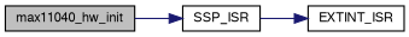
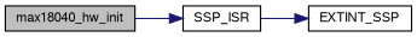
  digraph {
    rankdir=LR
    node [color=black fillcolor=white fontname=FreeSans fontsize=10 shape=record style=filled]
    edge [color=midnightblue fontname=FreeSans fontsize=10 labelfontname=FreeSans labelfontsize=10 style=solid]
-   n1 [fillcolor=grey75 fontcolor=black height=0.2 label=max11040_hw_init width=0.4]
+   n1 [fillcolor=grey75 fontcolor=black height=0.2 label=max18040_hw_init width=0.4]
    n2 [height=0.2 label=SSP_ISR width=0.4]
-   n3 [height=0.2 label=EXTINT_ISR width=0.4]
+   n3 [height=0.2 label=EXTINT_SSP width=0.4]
    n1 -> n2
    n2 -> n3
  }
